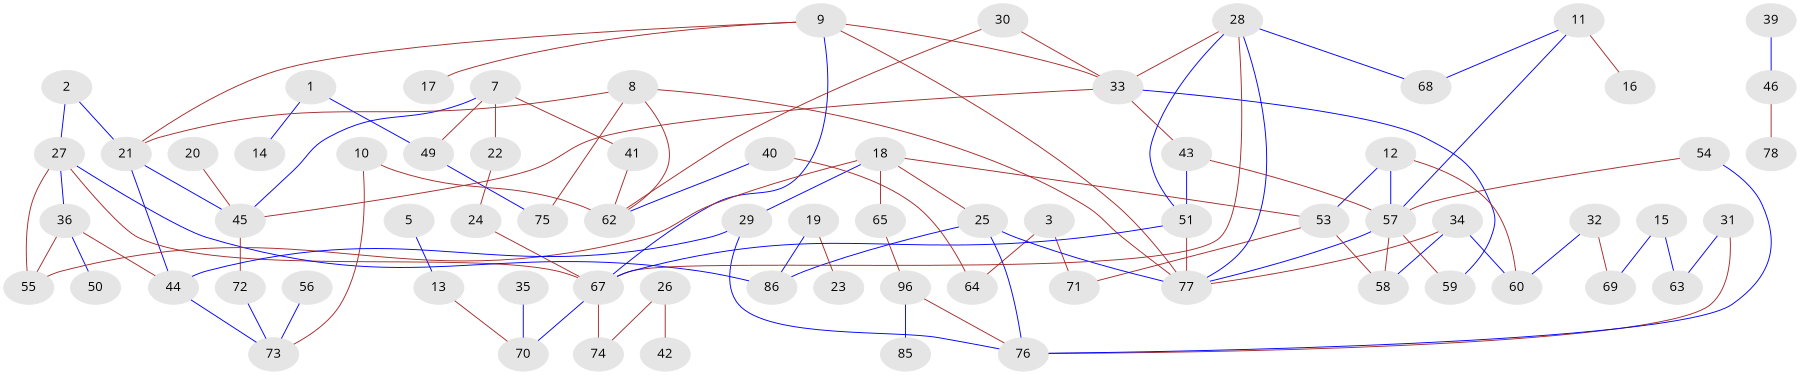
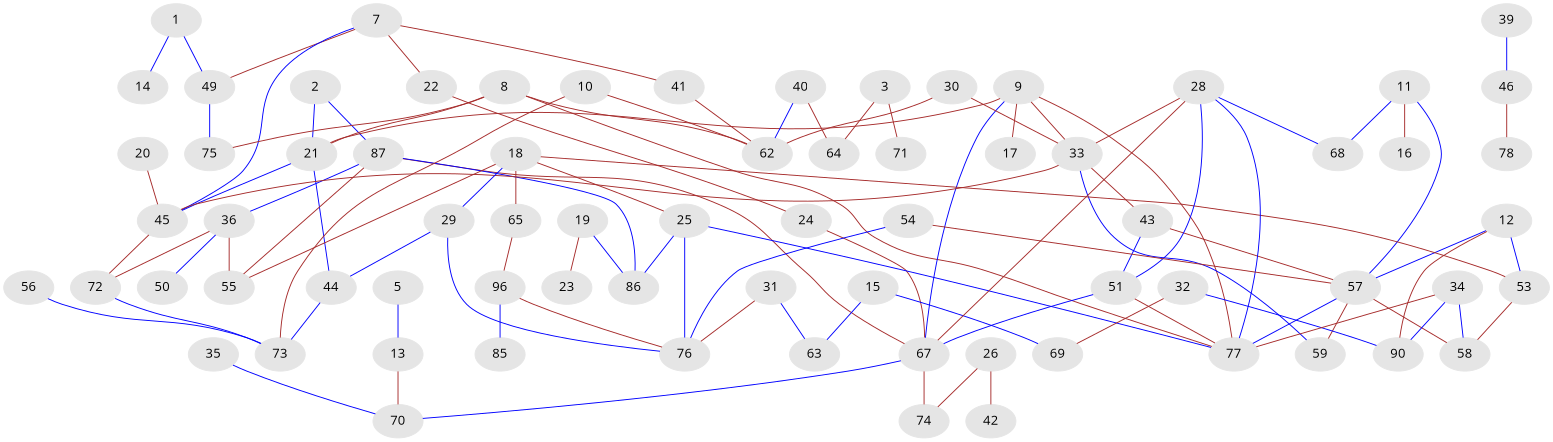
  graph {
    fontname="Open Sans"
    node [color=gray90 fontname="Open Sans" style=filled]
    edge [color=brown fontname="Open Sans" weight=1.0]
    1
    14
    49
    75
    2
    21
-   27
+   27 [label=87]
    45
    44
    67
    55
    n12 [label=86]
    36
    3
    64
    71
    5
    13
    70
    7
    22
    41
    24
    62
    72
    8
    77
    9
    17
    33
    43
    59
    74
    10
    73
    11
    16
    57
    68
    58
    12
    53
-   60
+   60 [label=90]
    15
    63
    69
    18
    25
    29
    65
    76
    n52 [label=96]
    19
    23
    20
    26
    42
    50
    28
    51
    30
    31
    32
    34
    35
    39
    46
    78
    40
    54
    56
    n72 [label=85]
    1 -- 14 [color=blue]
    1 -- 49 [color=blue]
    49 -- 75 [color=blue]
    2 -- 21 [color=blue]
    2 -- 27 [color=blue]
    21 -- 45 [color=blue]
    21 -- 44 [color=blue]
    27 -- 67
    27 -- 55
    27 -- n12 [color=blue]
    27 -- 36 [color=blue]
    45 -- 72
    44 -- 73 [color=blue]
    67 -- 70 [color=blue]
    67 -- 74
-   36 -- 44
+   36 -- 72
    36 -- 55
    36 -- 50 [color=blue]
    3 -- 64
    3 -- 71 [weight=2.0]
    5 -- 13 [color=blue]
    13 -- 70
    7 -- 49
    7 -- 45 [color=blue]
    7 -- 22
    7 -- 41
    22 -- 24
    41 -- 62
    24 -- 67
    72 -- 73 [color=blue]
    8 -- 75
    8 -- 21
    8 -- 62
    8 -- 77
    9 -- 21
    9 -- 67 [color=blue]
    9 -- 77
    9 -- 17
    9 -- 33
    33 -- 45
    33 -- 43
    33 -- 59 [color=blue]
    43 -- 57
    43 -- 51 [color=blue]
    10 -- 62
    10 -- 73
    11 -- 16
    11 -- 57 [color=blue]
    11 -- 68 [color=blue]
    57 -- 77 [color=blue]
    57 -- 59
    57 -- 58
    12 -- 57 [color=blue]
    12 -- 53 [color=blue]
    12 -- 60
-   53 -- 71
    53 -- 58
    15 -- 63 [color=blue]
    15 -- 69 [color=blue weight=2.0]
    18 -- 55
    18 -- 53
    18 -- 25
    18 -- 29 [color=blue]
    18 -- 65
    25 -- n12 [color=blue]
    25 -- 77 [color=blue]
    25 -- 76 [color=blue]
    29 -- 44 [color=blue]
    29 -- 76 [color=blue]
    65 -- n52
    n52 -- 76
    n52 -- n72 [color=blue]
    19 -- n12 [color=blue]
    19 -- 23
    20 -- 45
    26 -- 74
    26 -- 42
    28 -- 67
    28 -- 77 [color=blue]
    28 -- 33
    28 -- 68 [color=blue]
    28 -- 51 [color=blue]
    51 -- 67 [color=blue]
    51 -- 77
    30 -- 62
    30 -- 33
    31 -- 63 [color=blue]
    31 -- 76
    32 -- 60 [color=blue]
    32 -- 69
    34 -- 77
    34 -- 58 [color=blue]
    34 -- 60 [color=blue]
    35 -- 70 [color=blue]
    39 -- 46 [color=blue]
    46 -- 78
    40 -- 64
    40 -- 62 [color=blue]
    54 -- 57
    54 -- 76 [color=blue]
    56 -- 73 [color=blue]
  }
